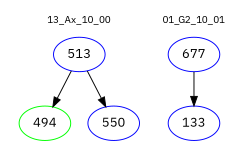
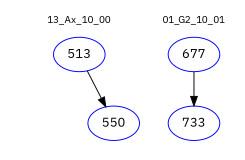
  digraph {
    fontname="IBM Plex Sans"
    node [color=blue fontname="IBM Plex Sans"]
    edge [color=black fontname="IBM Plex Sans"]
    n1 [label=513]
-   n2 [color=green label=494]
    n3 [label=550]
    n4 [label=677]
-   n5 [label=133]
+   n5 [label=733]
    subgraph cluster_1 {
      color=white
      fontsize=10
      label="13_Ax_10_00"
      n1
-     n2
      n3
    }
    subgraph cluster_2 {
      color=white
      fontsize=10
      label="01_G2_10_01"
      n4
      n5
    }
-   n1 -> n2
    n1 -> n3
    n4 -> n5
  }
